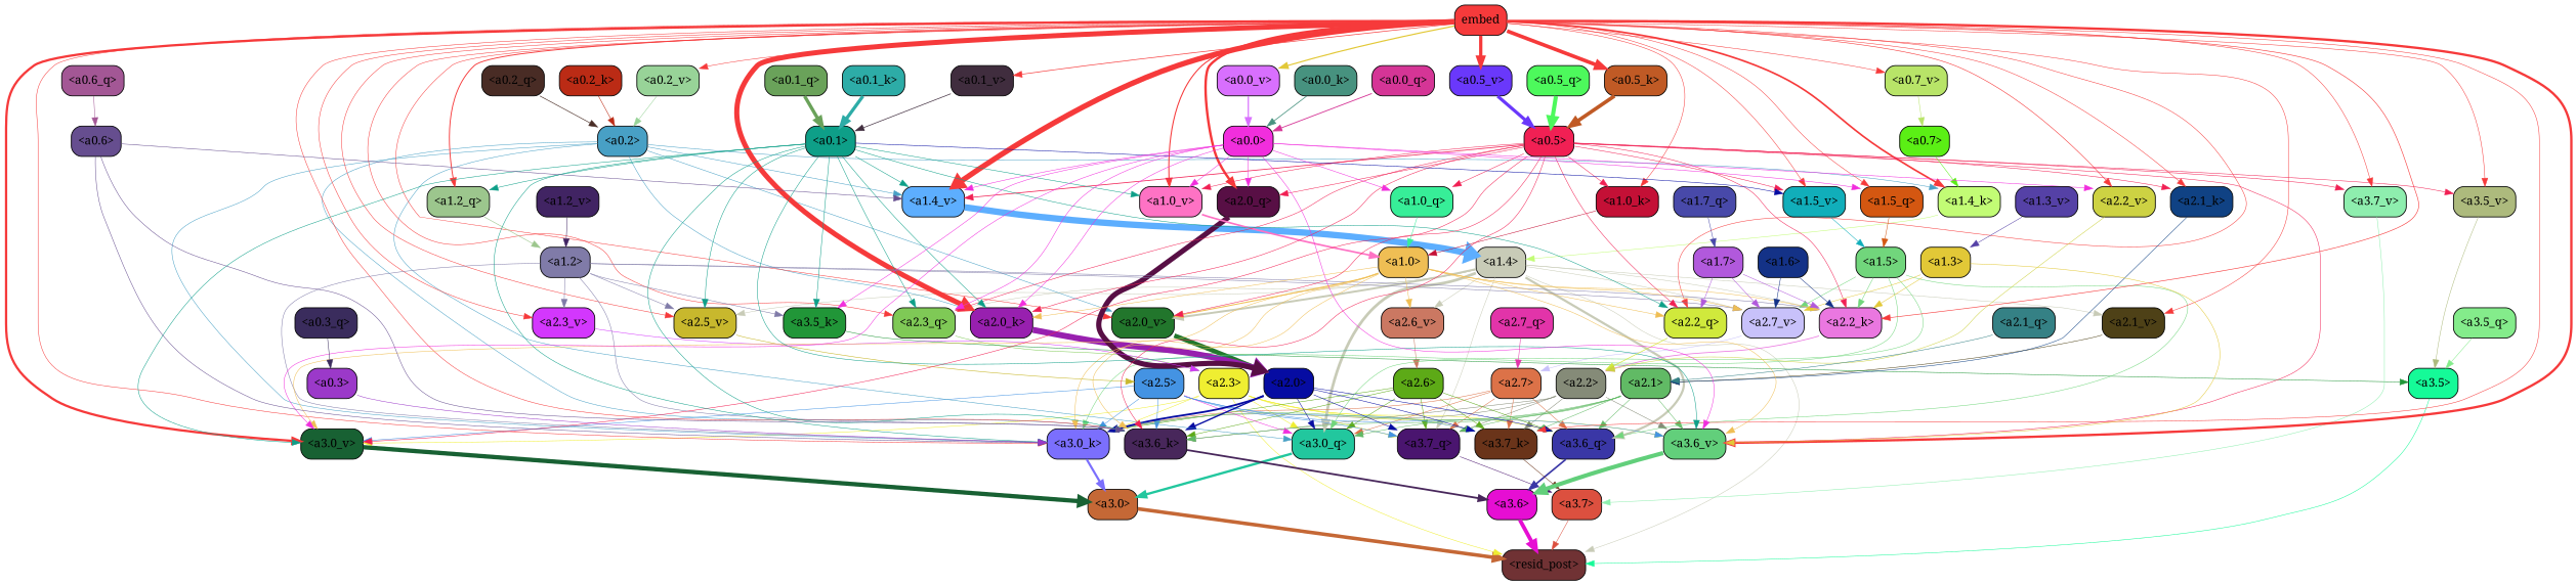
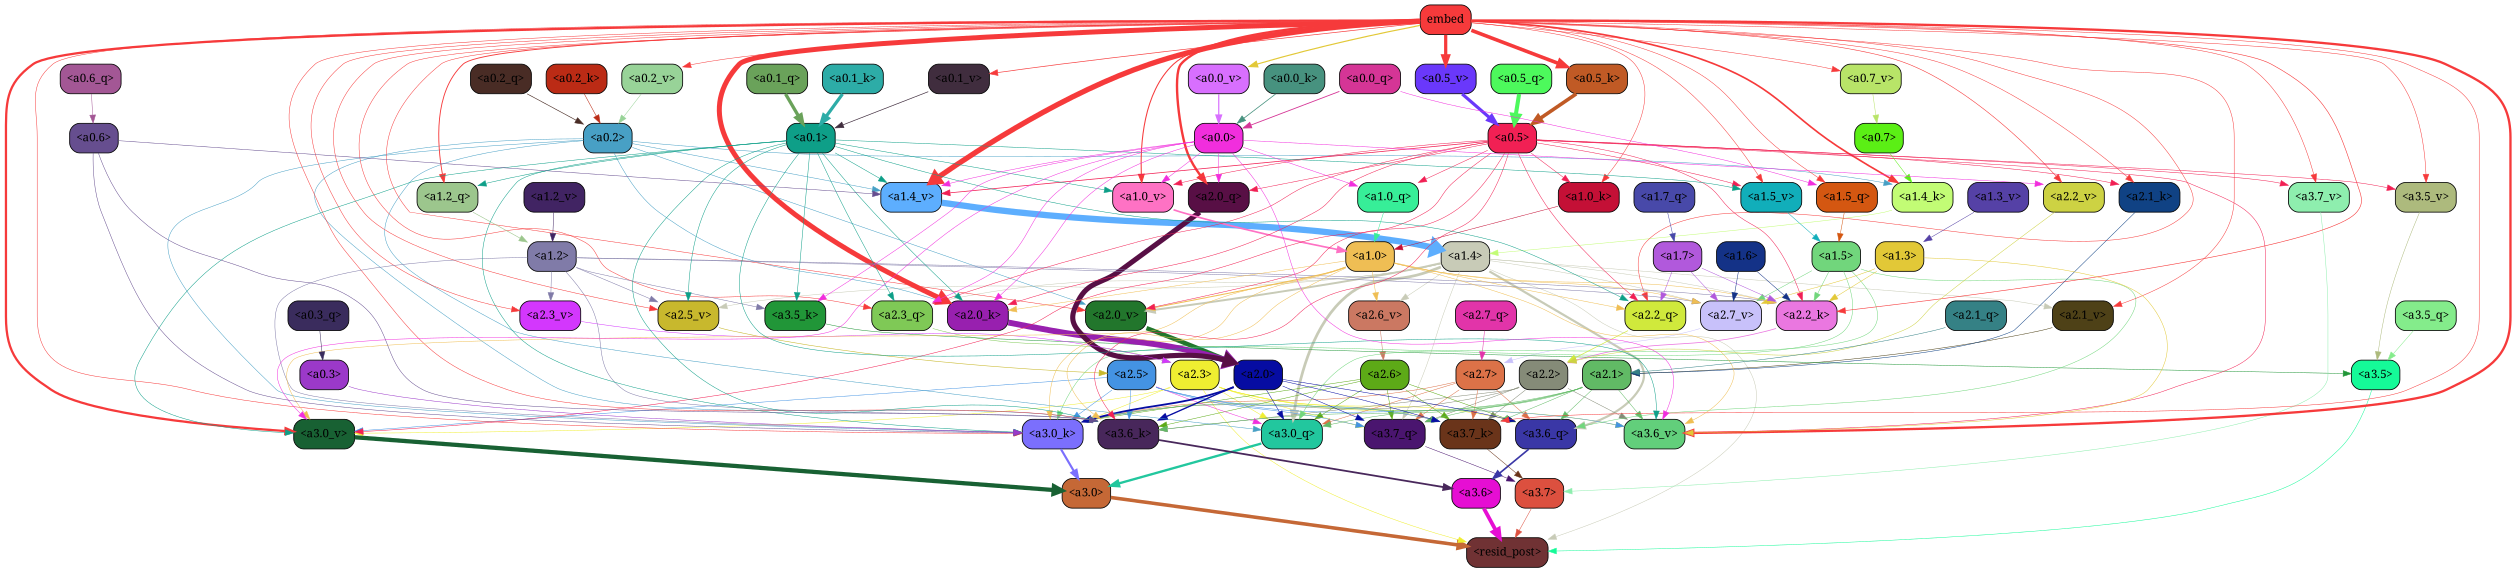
  strict digraph {
    fontname="Noto Serif"
    splines=true
    node [color=black fontname="Noto Serif" shape=box style="filled, rounded"]
    edge [color="#f63a3b" fontname="Noto Serif" penwidth=0.6]
    "<a3.7>" [fillcolor="#dc503f"]
    "<resid_post>" [fillcolor="#703234"]
    "<a3.6>" [fillcolor="#e60ed3"]
    "<a3.5>" [fillcolor="#15fa98"]
    "<a3.0>" [fillcolor="#c56836"]
    "<a2.3>" [fillcolor="#efee31"]
    "<a3.7_q>" [fillcolor="#4a156f"]
    "<a3.6_q>" [fillcolor="#3a37a6"]
    "<a3.0_q>" [fillcolor="#22c79e"]
    "<a3.7_k>" [fillcolor="#6a341a"]
    "<a3.0_k>" [fillcolor="#7b6ffd"]
    "<a3.6_v>" [fillcolor="#62cf7b"]
    "<a3.0_v>" [fillcolor="#186133"]
    "<a1.4>" [fillcolor="#c8cbb7"]
    "<a2.3_q>" [fillcolor="#7fc956"]
    "<a2.2_k>" [fillcolor="#ea77e0"]
    "<a2.7_v>" [fillcolor="#c8c1fa"]
    "<a2.6_v>" [fillcolor="#cb7862"]
    "<a2.5_v>" [fillcolor="#c8b82d"]
    "<a2.1_v>" [fillcolor="#4e4117"]
    "<a2.0_v>" [fillcolor="#22762c"]
    "<a2.2>" [fillcolor="#858b78"]
    "<a2.7>" [fillcolor="#dc7248"]
    "<a2.6>" [fillcolor="#5daa17"]
    "<a2.5>" [fillcolor="#4493e3"]
    "<a2.1>" [fillcolor="#61ba65"]
    "<a2.0>" [fillcolor="#060ca2"]
    "<a3.6_k>" [fillcolor="#48275b"]
    "<a3.5_q>" [fillcolor="#84ec8b"]
    "<a3.5_k>" [fillcolor="#219638"]
    "<a3.7_v>" [fillcolor="#8eeeae"]
    "<a3.5_v>" [fillcolor="#adba7d"]
    "<a1.5>" [fillcolor="#71d67c"]
    "<a0.2>" [fillcolor="#48a0c5"]
    "<a2.0_k>" [fillcolor="#9820af"]
    "<a1.4_k>" [fillcolor="#c2fc75"]
    "<a1.4_v>" [fillcolor="#5daefe"]
    embed [fillcolor="#f63a3b"]
    "<a2.2_q>" [fillcolor="#d0e93c"]
    "<a2.0_q>" [fillcolor="#580f45"]
    "<a2.1_k>" [fillcolor="#104284"]
    "<a2.3_v>" [fillcolor="#d337fd"]
    "<a2.2_v>" [fillcolor="#cdd243"]
    "<a1.5_q>" [fillcolor="#d45711"]
    "<a1.2_q>" [fillcolor="#9cc68d"]
    "<a1.0_k>" [fillcolor="#c41036"]
    "<a1.5_v>" [fillcolor="#11aeba"]
    "<a1.0_v>" [fillcolor="#fe72c4"]
    "<a0.5_k>" [fillcolor="#c05a25"]
    "<a0.7_v>" [fillcolor="#b8e468"]
    "<a0.5_v>" [fillcolor="#6a38fb"]
    "<a0.2_v>" [fillcolor="#98d398"]
    "<a0.1_v>" [fillcolor="#402d3e"]
    "<a0.0_v>" [fillcolor="#d86ffe"]
    "<a1.2>" [fillcolor="#807ba8"]
    "<a1.0>" [fillcolor="#efbe54"]
    "<a0.5>" [fillcolor="#f12054"]
    "<a0.7>" [fillcolor="#5bef15"]
    "<a0.1>" [fillcolor="#0e9f88"]
    "<a0.0>" [fillcolor="#f12edd"]
    "<a1.0_q>" [fillcolor="#37ee98"]
    "<a0.6>" [fillcolor="#664e8f"]
    "<a0.3>" [fillcolor="#9b39c9"]
    "<a1.3>" [fillcolor="#e2c837"]
    "<a2.7_q>" [fillcolor="#e234a9"]
    "<a2.1_q>" [fillcolor="#358185"]
    "<a1.7>" [fillcolor="#b159dc"]
    "<a1.6>" [fillcolor="#143287"]
    "<a1.7_q>" [fillcolor="#4849a9"]
    "<a1.3_v>" [fillcolor="#5541a6"]
    "<a1.2_v>" [fillcolor="#412463"]
    "<a0.6_q>" [fillcolor="#a35795"]
    "<a0.5_q>" [fillcolor="#4df95c"]
    "<a0.3_q>" [fillcolor="#3a2c5d"]
    "<a0.2_q>" [fillcolor="#492c25"]
    "<a0.1_q>" [fillcolor="#6aa25a"]
    "<a0.0_q>" [fillcolor="#d53596"]
    "<a0.2_k>" [fillcolor="#bb2b15"]
    "<a0.1_k>" [fillcolor="#2daca7"]
    "<a0.0_k>" [fillcolor="#47927f"]
    "<a3.7>" -> "<resid_post>" [color="#dc503f"]
    "<a3.6>" -> "<resid_post>" [color="#e60ed3" penwidth=4.646730065345764]
    "<a3.5>" -> "<resid_post>" [color="#15fa98"]
    "<a3.0>" -> "<resid_post>" [color="#c56836" penwidth=4.323132634162903]
    "<a2.3>" -> "<resid_post>" [color="#efee31"]
    "<a2.3>" -> "<a3.7_q>" [color="#efee31"]
    "<a2.3>" -> "<a3.6_q>" [color="#efee31"]
    "<a2.3>" -> "<a3.0_q>" [color="#efee31"]
    "<a2.3>" -> "<a3.7_k>" [color="#efee31"]
    "<a2.3>" -> "<a3.0_k>" [color="#efee31"]
    "<a2.3>" -> "<a3.6_v>" [color="#efee31"]
    "<a2.3>" -> "<a3.0_v>" [color="#efee31"]
    "<a3.7_q>" -> "<a3.7>" [color="#4a156f"]
    "<a3.6_q>" -> "<a3.6>" [color="#3a37a6" penwidth=2.03758105635643]
    "<a3.0_q>" -> "<a3.0>" [color="#22c79e" penwidth=2.8638100624084473]
    "<a3.7_k>" -> "<a3.7>" [color="#6a341a"]
    "<a3.0_k>" -> "<a3.0>" [color="#7b6ffd" penwidth=2.6274144649505615]
-   "<a3.6_v>" -> "<a3.6>" [color="#62cf7b" penwidth=5.002329230308533]
    "<a3.0_v>" -> "<a3.0>" [color="#186133" penwidth=5.188832879066467]
    "<a1.4>" -> "<resid_post>" [color="#c8cbb7"]
    "<a1.4>" -> "<a3.7_q>" [color="#c8cbb7"]
    "<a1.4>" -> "<a3.6_q>" [color="#c8cbb7" penwidth=2.700703263282776]
    "<a1.4>" -> "<a3.0_q>" [color="#c8cbb7" penwidth=3.34255850315094]
    "<a1.4>" -> "<a2.3_q>" [color="#c8cbb7"]
    "<a1.4>" -> "<a2.2_k>" [color="#c8cbb7"]
    "<a1.4>" -> "<a2.7_v>" [color="#c8cbb7"]
    "<a1.4>" -> "<a2.6_v>" [color="#c8cbb7"]
    "<a1.4>" -> "<a2.5_v>" [color="#c8cbb7"]
    "<a1.4>" -> "<a2.1_v>" [color="#c8cbb7"]
    "<a1.4>" -> "<a2.0_v>" [color="#c8cbb7" penwidth=2.387977123260498]
    "<a2.3_q>" -> "<a2.3>" [color="#7fc956"]
    "<a2.2_k>" -> "<a2.2>" [color="#ea77e0" penwidth=0.9331893920898438]
    "<a2.7_v>" -> "<a2.7>" [color="#c8c1fa"]
    "<a2.6_v>" -> "<a2.6>" [color="#cb7862"]
    "<a2.5_v>" -> "<a2.5>" [color="#c8b82d" penwidth=0.6657319068908691]
    "<a2.1_v>" -> "<a2.1>" [color="#4e4117"]
    "<a2.0_v>" -> "<a2.0>" [color="#22762c" penwidth=5.380099236965179]
    "<a2.2>" -> "<a3.7_q>" [color="#858b78"]
    "<a2.2>" -> "<a3.7_k>" [color="#858b78"]
    "<a2.2>" -> "<a3.0_k>" [color="#858b78"]
    "<a2.2>" -> "<a3.6_v>" [color="#858b78"]
    "<a2.2>" -> "<a3.6_k>" [color="#858b78"]
    "<a2.7>" -> "<a3.7_q>" [color="#dc7248"]
    "<a2.7>" -> "<a3.6_q>" [color="#dc7248"]
    "<a2.7>" -> "<a3.0_q>" [color="#dc7248"]
    "<a2.7>" -> "<a3.7_k>" [color="#dc7248"]
    "<a2.7>" -> "<a3.0_k>" [color="#dc7248"]
    "<a2.6>" -> "<a3.7_q>" [color="#5daa17"]
    "<a2.6>" -> "<a3.6_q>" [color="#5daa17"]
    "<a2.6>" -> "<a3.0_q>" [color="#5daa17"]
    "<a2.6>" -> "<a3.7_k>" [color="#5daa17"]
    "<a2.6>" -> "<a3.0_k>" [color="#5daa17"]
    "<a2.6>" -> "<a3.6_k>" [color="#5daa17"]
    "<a2.5>" -> "<a3.7_q>" [color="#4493e3"]
    "<a2.5>" -> "<a3.0_q>" [color="#f12edd"]
    "<a2.5>" -> "<a3.7_k>" [color="#4493e3"]
    "<a2.5>" -> "<a3.0_k>" [color="#4493e3"]
    "<a2.5>" -> "<a3.6_v>" [color="#4493e3"]
    "<a2.5>" -> "<a3.0_v>" [color="#4493e3"]
    "<a2.5>" -> "<a3.6_k>" [color="#4493e3"]
    "<a2.1>" -> "<a3.7_q>" [color="#61ba65"]
    "<a2.1>" -> "<a3.6_q>" [color="#61ba65"]
    "<a2.1>" -> "<a3.0_q>" [color="#61ba65"]
    "<a2.1>" -> "<a3.7_k>" [color="#61ba65"]
    "<a2.1>" -> "<a3.0_k>" [color="#61ba65"]
    "<a2.1>" -> "<a3.6_v>" [color="#61ba65"]
    "<a2.1>" -> "<a3.6_k>" [color="#61ba65"]
    "<a2.0>" -> "<a3.7_q>" [color="#060ca2"]
    "<a2.0>" -> "<a3.6_q>" [color="#060ca2"]
    "<a2.0>" -> "<a3.0_q>" [color="#060ca2"]
    "<a2.0>" -> "<a3.7_k>" [color="#060ca2"]
    "<a2.0>" -> "<a3.0_k>" [color="#060ca2" penwidth=2.2218968719244003]
    "<a2.0>" -> "<a3.6_k>" [color="#060ca2" penwidth=1.6454488784074783]
    "<a3.6_k>" -> "<a3.6>" [color="#48275b" penwidth=2.174198240041733]
    "<a3.5_q>" -> "<a3.5>" [color="#84ec8b"]
    "<a3.5_k>" -> "<a3.5>" [color="#219638"]
    "<a3.7_v>" -> "<a3.7>" [color="#8eeeae"]
    "<a3.5_v>" -> "<a3.5>" [color="#adba7d"]
    "<a1.5>" -> "<a3.6_q>" [color="#71d67c"]
    "<a1.5>" -> "<a3.0_q>" [color="#71d67c"]
    "<a1.5>" -> "<a3.0_k>" [color="#71d67c"]
    "<a1.5>" -> "<a2.2_k>" [color="#71d67c"]
    "<a1.5>" -> "<a2.7_v>" [color="#71d67c"]
    "<a0.2>" -> "<a3.0_q>" [color="#48a0c5"]
    "<a0.2>" -> "<a3.0_k>" [color="#48a0c5"]
    "<a0.2>" -> "<a2.0_v>" [color="#48a0c5"]
    "<a0.2>" -> "<a3.6_k>" [color="#48a0c5"]
    "<a0.2>" -> "<a2.0_k>" [color="#48a0c5"]
    "<a0.2>" -> "<a1.4_k>" [color="#48a0c5"]
    "<a0.2>" -> "<a1.4_v>" [color="#48a0c5"]
    "<a2.0_k>" -> "<a2.0>" [color="#9820af" penwidth=7.158664226531982]
    "<a1.4_k>" -> "<a1.4>" [color="#c2fc75"]
    "<a1.4_v>" -> "<a1.4>" [color="#5daefe" penwidth=7.649995803833008]
    embed -> "<a3.7_k>"
    embed -> "<a3.0_k>"
    embed -> "<a3.6_v>" [penwidth=2.8301228284835815]
    embed -> "<a3.0_v>" [penwidth=2.7660785913467407]
    embed -> "<a2.3_q>"
    embed -> "<a2.2_k>" [penwidth=0.7099294662475586]
    embed -> "<a2.5_v>"
    embed -> "<a2.1_v>"
    embed -> "<a2.0_v>"
    embed -> "<a3.6_k>"
    embed -> "<a3.7_v>"
    embed -> "<a3.5_v>"
    embed -> "<a2.0_k>" [penwidth=6.075345039367676]
    embed -> "<a1.4_k>" [penwidth=2.043105125427246]
    embed -> "<a1.4_v>" [penwidth=6.46385931968689]
    embed -> "<a2.2_q>"
    embed -> "<a2.0_q>" [penwidth=2.918822765350342]
    embed -> "<a2.1_k>"
    embed -> "<a2.3_v>"
    embed -> "<a2.2_v>" [penwidth=0.6909599304199219]
    embed -> "<a1.5_q>"
    embed -> "<a1.2_q>" [penwidth=1.1075286865234375]
    embed -> "<a1.0_k>"
    embed -> "<a1.5_v>"
    embed -> "<a1.0_v>" [penwidth=1.273291826248169]
    embed -> "<a0.5_k>" [penwidth=4.426396369934082]
    embed -> "<a0.7_v>"
    embed -> "<a0.5_v>" [penwidth=3.920696496963501]
    embed -> "<a0.2_v>"
    embed -> "<a0.1_v>" [penwidth=0.8145098686218262]
    embed -> "<a0.0_v>" [color="#e2c837" penwidth=1.426530361175537]
    "<a2.2_q>" -> "<a2.2>" [color="#d0e93c" penwidth=0.8114519119262695]
    "<a2.0_q>" -> "<a2.0>" [color="#580f45" penwidth=6.2323237657547]
    "<a2.1_k>" -> "<a2.1>" [color="#104284"]
    "<a2.3_v>" -> "<a2.3>" [color="#d337fd"]
    "<a2.2_v>" -> "<a2.2>" [color="#cdd243"]
    "<a1.5_q>" -> "<a1.5>" [color="#d45711"]
    "<a1.2_q>" -> "<a1.2>" [color="#9cc68d" penwidth=0.6965713500976562]
    "<a1.0_k>" -> "<a1.0>" [color="#c41036"]
    "<a1.5_v>" -> "<a1.5>" [color="#11aeba"]
    "<a1.0_v>" -> "<a1.0>" [color="#fe72c4" penwidth=2.050852060317993]
    "<a0.5_k>" -> "<a0.5>" [color="#c05a25" penwidth=4.382697105407715]
    "<a0.7_v>" -> "<a0.7>" [color="#b8e468"]
    "<a0.5_v>" -> "<a0.5>" [color="#6a38fb" penwidth=3.8846328258514404]
    "<a0.2_v>" -> "<a0.2>" [color="#98d398"]
    "<a0.1_v>" -> "<a0.1>" [color="#402d3e" penwidth=0.8284716606140137]
    "<a0.0_v>" -> "<a0.0>" [color="#d86ffe" penwidth=1.44976806640625]
    "<a1.2>" -> "<a3.0_k>" [color="#807ba8"]
    "<a1.2>" -> "<a2.2_k>" [color="#807ba8"]
    "<a1.2>" -> "<a2.7_v>" [color="#807ba8"]
    "<a1.2>" -> "<a2.5_v>" [color="#807ba8"]
    "<a1.2>" -> "<a3.6_k>" [color="#807ba8"]
    "<a1.2>" -> "<a3.5_k>" [color="#807ba8"]
    "<a1.2>" -> "<a2.3_v>" [color="#807ba8"]
    "<a1.0>" -> "<a3.0_k>" [color="#efbe54"]
    "<a1.0>" -> "<a3.6_v>" [color="#efbe54"]
    "<a1.0>" -> "<a3.0_v>" [color="#efbe54"]
    "<a1.0>" -> "<a2.2_k>" [color="#efbe54"]
    "<a1.0>" -> "<a2.7_v>" [color="#efbe54"]
    "<a1.0>" -> "<a2.6_v>" [color="#efbe54"]
    "<a1.0>" -> "<a2.0_v>" [color="#efbe54" penwidth=1.2435333728790283]
    "<a1.0>" -> "<a3.6_k>" [color="#efbe54"]
    "<a1.0>" -> "<a2.0_k>" [color="#efbe54"]
    "<a1.0>" -> "<a2.2_q>" [color="#efbe54"]
    "<a0.5>" -> "<a3.6_v>" [color="#f12054"]
    "<a0.5>" -> "<a3.0_v>" [color="#f12054" penwidth=0.6124261617660522]
    "<a0.5>" -> "<a2.3_q>" [color="#f12054"]
    "<a0.5>" -> "<a2.2_k>" [color="#f12054"]
    "<a0.5>" -> "<a2.0_v>" [color="#f12054"]
    "<a0.5>" -> "<a3.6_k>" [color="#f12054"]
    "<a0.5>" -> "<a3.7_v>" [color="#f12054"]
    "<a0.5>" -> "<a3.5_v>" [color="#f12054"]
    "<a0.5>" -> "<a2.0_k>" [color="#f12054" penwidth=0.6112704277038574]
    "<a0.5>" -> "<a1.4_v>" [color="#f12054" penwidth=0.9145197868347168]
    "<a0.5>" -> "<a2.2_q>" [color="#f12054"]
    "<a0.5>" -> "<a2.0_q>" [color="#f12054"]
    "<a0.5>" -> "<a2.1_k>" [color="#f12054"]
    "<a0.5>" -> "<a1.0_k>" [color="#f12054"]
    "<a0.5>" -> "<a1.5_v>" [color="#f12054"]
    "<a0.5>" -> "<a1.0_v>" [color="#f12054"]
    "<a0.5>" -> "<a1.0_q>" [color="#f12054"]
    "<a0.7>" -> "<a1.4_k>" [color="#5bef15"]
    "<a0.1>" -> "<a3.0_k>" [color="#0e9f88"]
    "<a0.1>" -> "<a3.6_v>" [color="#0e9f88"]
    "<a0.1>" -> "<a3.0_v>" [color="#0e9f88"]
    "<a0.1>" -> "<a2.3_q>" [color="#0e9f88"]
    "<a0.1>" -> "<a2.5_v>" [color="#0e9f88"]
    "<a0.1>" -> "<a3.6_k>" [color="#0e9f88"]
    "<a0.1>" -> "<a3.5_k>" [color="#0e9f88"]
    "<a0.1>" -> "<a2.0_k>" [color="#0e9f88"]
    "<a0.1>" -> "<a1.4_v>" [color="#0e9f88"]
    "<a0.1>" -> "<a2.2_q>" [color="#0e9f88"]
    "<a0.1>" -> "<a1.2_q>" [color="#0e9f88"]
-   "<a0.1>" -> "<a1.5_v>" [color="#060ca2"]
+   "<a0.1>" -> "<a1.5_v>" [color="#0e9f88"]
    "<a0.1>" -> "<a1.0_v>" [color="#0e9f88"]
    "<a0.0>" -> "<a3.6_v>" [color="#f12edd"]
    "<a0.0>" -> "<a3.0_v>" [color="#f12edd"]
    "<a0.0>" -> "<a2.3_q>" [color="#f12edd"]
    "<a0.0>" -> "<a3.5_k>" [color="#f12edd"]
    "<a0.0>" -> "<a2.0_k>" [color="#f12edd"]
    "<a0.0>" -> "<a1.4_v>" [color="#f12edd"]
    "<a0.0>" -> "<a2.0_q>" [color="#f12edd"]
    "<a0.0>" -> "<a2.2_v>" [color="#f12edd"]
-   "<a0.0>" -> "<a1.5_q>" [color="#f12edd"]
+   "<a0.0_q>" -> "<a1.5_q>" [color="#f12edd"]
    "<a0.0>" -> "<a1.0_v>" [color="#f12edd"]
    "<a0.0>" -> "<a1.0_q>" [color="#f12edd"]
    "<a1.0_q>" -> "<a1.0>" [color="#37ee98"]
    "<a0.6>" -> "<a3.0_k>" [color="#664e8f"]
    "<a0.6>" -> "<a3.6_k>" [color="#664e8f"]
    "<a0.6>" -> "<a1.4_v>" [color="#664e8f"]
    "<a0.3>" -> "<a3.0_k>" [color="#9b39c9"]
    "<a1.3>" -> "<a3.6_v>" [color="#e2c837"]
    "<a1.3>" -> "<a2.2_k>" [color="#e2c837"]
    "<a1.3>" -> "<a2.7_v>" [color="#e2c837"]
    "<a2.7_q>" -> "<a2.7>" [color="#e234a9"]
    "<a2.1_q>" -> "<a2.1>" [color="#358185"]
    "<a1.7>" -> "<a2.2_k>" [color="#b159dc"]
    "<a1.7>" -> "<a2.7_v>" [color="#b159dc"]
    "<a1.7>" -> "<a2.2_q>" [color="#b159dc"]
    "<a1.6>" -> "<a2.2_k>" [color="#143287"]
    "<a1.6>" -> "<a2.7_v>" [color="#143287"]
    "<a1.7_q>" -> "<a1.7>" [color="#4849a9"]
    "<a1.3_v>" -> "<a1.3>" [color="#5541a6"]
    "<a1.2_v>" -> "<a1.2>" [color="#412463"]
    "<a0.6_q>" -> "<a0.6>" [color="#a35795"]
    "<a0.5_q>" -> "<a0.5>" [color="#4df95c" penwidth=4.9415271282196045]
    "<a0.3_q>" -> "<a0.3>" [color="#3a2c5d"]
    "<a0.2_q>" -> "<a0.2>" [color="#492c25" penwidth=0.7393593788146973]
    "<a0.1_q>" -> "<a0.1>" [color="#6aa25a" penwidth=4.0437469482421875]
    "<a0.0_q>" -> "<a0.0>" [color="#d53596" penwidth=1.0526800155639648]
    "<a0.2_k>" -> "<a0.2>" [color="#bb2b15" penwidth=0.6394491195678711]
    "<a0.1_k>" -> "<a0.1>" [color="#2daca7" penwidth=3.9428932666778564]
    "<a0.0_k>" -> "<a0.0>" [color="#47927f" penwidth=0.9280776977539062]
  }
